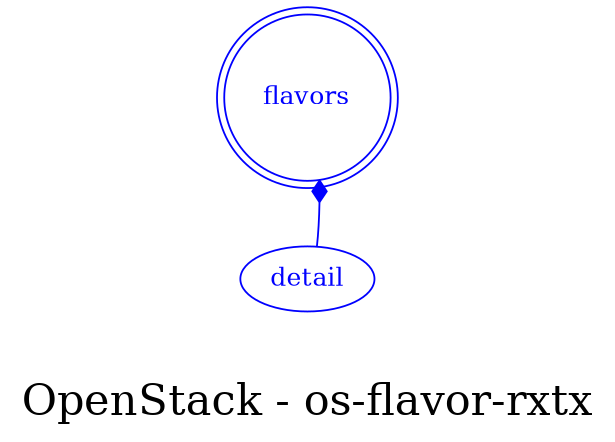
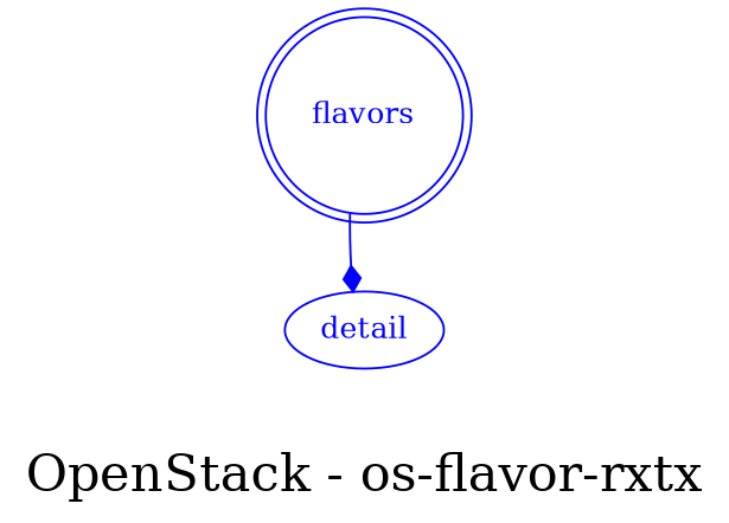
  digraph {
    fontsize=24
    label="OpenStack - os-flavor-rxtx"
    splines=true
    node [color=blue fontcolor=blue]
    flavors [shape=doublecircle]
    detail [shape=ellipse]
-   detail -> flavors [arrowhead=diamond arrowtail=none color=blue fontcolor=blue]
+   flavors -> detail [arrowhead=diamond arrowtail=none color=blue fontcolor=blue]
  }
